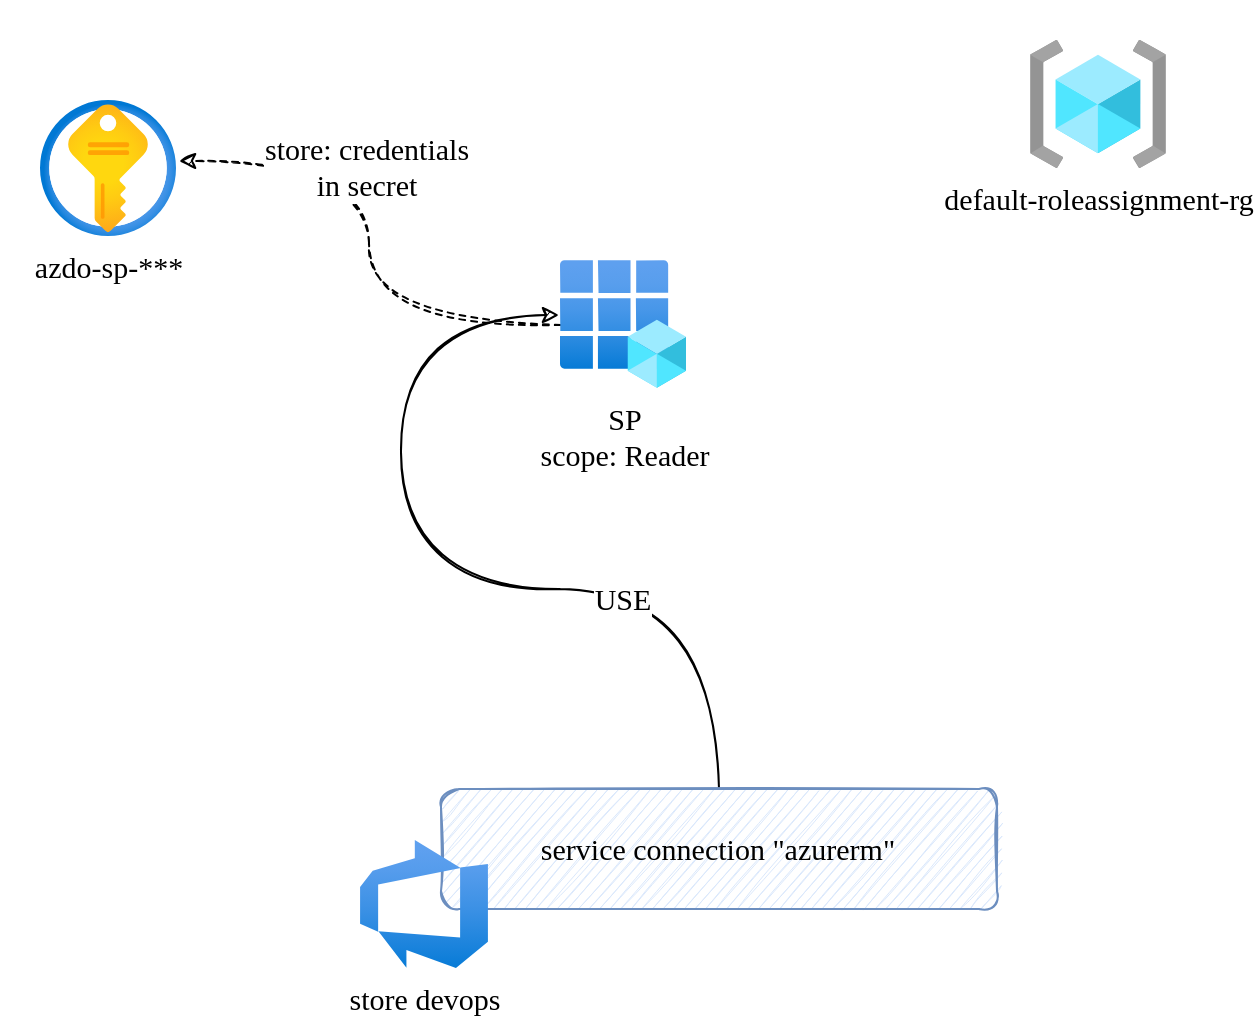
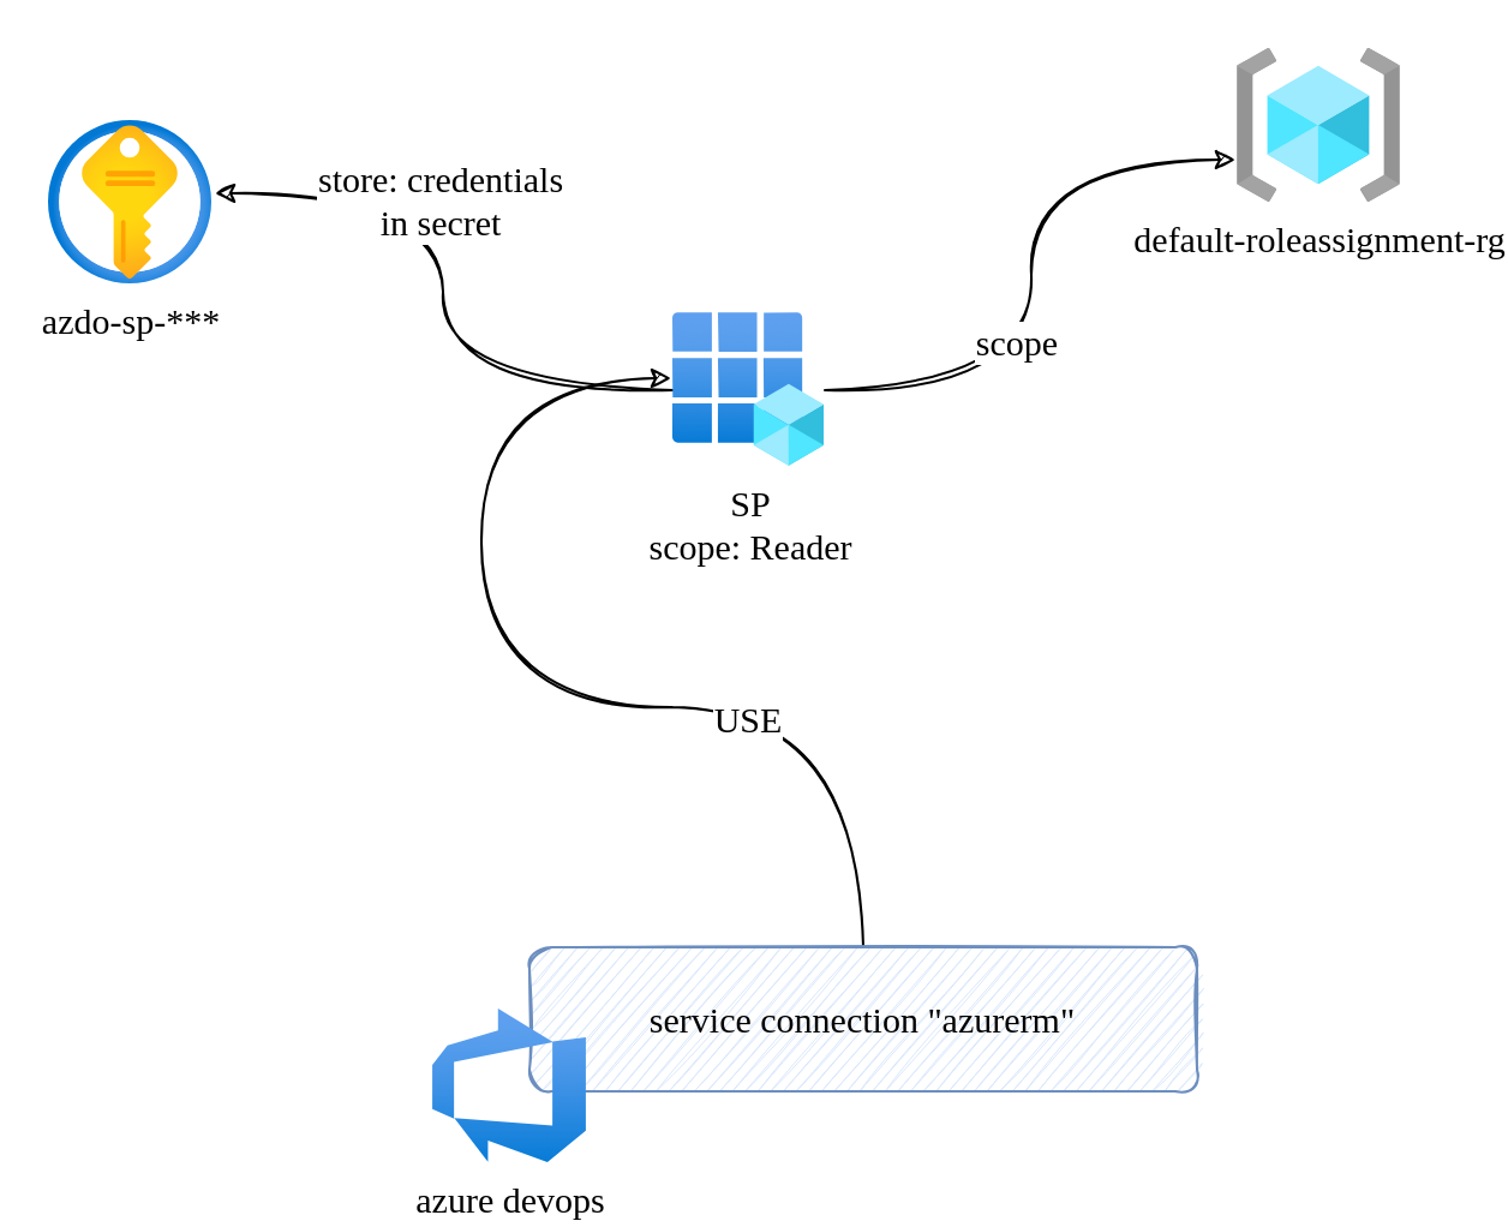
  <mxCell id="0" />
  <mxCell id="1" parent="0" />
- <mxCell id="2" style="edgeStyle=orthogonalEdgeStyle;rounded=0;orthogonalLoop=1;jettySize=auto;html=1;fontSize=15;comic=0;sketch=1;fontFamily=Architects Daughter;fontSource=https%3A%2F%2Ffonts.googleapis.com%2Fcss%3Ffamily%3DArchitects%2BDaughter;curved=1;entryX=1.015;entryY=0.441;entryDx=0;entryDy=0;entryPerimeter=0;dashed=1;" parent="1" source="6" target="8" edge="1"><mxGeometry relative="1" as="geometry" /></mxCell>
+ <mxCell id="2" style="edgeStyle=orthogonalEdgeStyle;rounded=0;orthogonalLoop=1;jettySize=auto;html=1;fontSize=15;comic=0;sketch=1;fontFamily=Architects Daughter;fontSource=https%3A%2F%2Ffonts.googleapis.com%2Fcss%3Ffamily%3DArchitects%2BDaughter;curved=1;entryX=1.015;entryY=0.441;entryDx=0;entryDy=0;entryPerimeter=0;" parent="1" source="6" target="8" edge="1"><mxGeometry relative="1" as="geometry" /></mxCell>
  <mxCell id="3" value="store: credentials&lt;br&gt;in secret" style="edgeLabel;html=1;align=center;verticalAlign=middle;resizable=0;points=[];fontSize=15;comic=0;fontFamily=Architects Daughter;fontSource=https%3A%2F%2Ffonts.googleapis.com%2Fcss%3Ffamily%3DArchitects%2BDaughter;" parent="2" vertex="1" connectable="0"><mxGeometry x="0.29" y="2" relative="1" as="geometry"><mxPoint as="offset" /></mxGeometry></mxCell>
+ <mxCell id="4" style="edgeStyle=orthogonalEdgeStyle;curved=1;rounded=0;comic=0;sketch=1;orthogonalLoop=1;jettySize=auto;html=1;entryX=-0.015;entryY=0.719;entryDx=0;entryDy=0;entryPerimeter=0;fontFamily=Architects Daughter;fontSource=https%3A%2F%2Ffonts.googleapis.com%2Fcss%3Ffamily%3DArchitects%2BDaughter;fontSize=15;" parent="1" source="6" target="7" edge="1"><mxGeometry relative="1" as="geometry" /></mxCell>
+ <mxCell id="5" value="scope" style="edgeLabel;html=1;align=center;verticalAlign=middle;resizable=0;points=[];fontSize=15;fontFamily=Architects Daughter;" parent="4" vertex="1" connectable="0"><mxGeometry x="-0.202" y="7" relative="1" as="geometry"><mxPoint as="offset" /></mxGeometry></mxCell>
  <mxCell id="6" value="SP&lt;br style=&quot;font-size: 15px;&quot;&gt;scope: Reader" style="aspect=fixed;html=1;points=[];align=center;image;fontSize=15;image=img/lib/azure2/identity/App_Registrations.svg;fontFamily=Architects Daughter;fontSource=https%3A%2F%2Ffonts.googleapis.com%2Fcss%3Ffamily%3DArchitects%2BDaughter;comic=0;" parent="1" vertex="1"><mxGeometry x="280" y="130" width="63" height="64" as="geometry" /></mxCell>
  <mxCell id="7" value="default-roleassignment-rg" style="aspect=fixed;html=1;points=[];align=center;image;fontSize=15;image=img/lib/azure2/general/Resource_Groups.svg;fontFamily=Architects Daughter;fontSource=https%3A%2F%2Ffonts.googleapis.com%2Fcss%3Ffamily%3DArchitects%2BDaughter;comic=0;" parent="1" vertex="1"><mxGeometry x="515" y="20" width="68" height="64" as="geometry" /></mxCell>
  <mxCell id="8" value="azdo-sp-***" style="aspect=fixed;html=1;points=[];align=center;image;fontSize=15;image=img/lib/azure2/security/Key_Vaults.svg;comic=0;fontFamily=Architects Daughter;fontSource=https%3A%2F%2Ffonts.googleapis.com%2Fcss%3Ffamily%3DArchitects%2BDaughter;" parent="1" vertex="1"><mxGeometry x="20" y="50" width="68" height="68" as="geometry" /></mxCell>
  <mxCell id="9" style="edgeStyle=orthogonalEdgeStyle;rounded=0;orthogonalLoop=1;jettySize=auto;html=1;entryX=-0.016;entryY=0.422;entryDx=0;entryDy=0;entryPerimeter=0;sketch=1;curved=1;" edge="1" parent="1" source="11" target="6"><mxGeometry relative="1" as="geometry" /></mxCell>
  <mxCell id="10" value="USE" style="edgeLabel;html=1;align=center;verticalAlign=middle;resizable=0;points=[];fontFamily=Architects Daughter;fontSource=https%3A%2F%2Ffonts.googleapis.com%2Fcss%3Ffamily%3DArchitects%2BDaughter;fontSize=15;" vertex="1" connectable="0" parent="9"><mxGeometry x="-0.373" y="4" relative="1" as="geometry"><mxPoint as="offset" /></mxGeometry></mxCell>
  <mxCell id="11" value="service connection &quot;azurerm&quot;" style="rounded=1;whiteSpace=wrap;html=1;fontFamily=Architects Daughter;fontSource=https%3A%2F%2Ffonts.googleapis.com%2Fcss%3Ffamily%3DArchitects%2BDaughter;fontSize=15;sketch=1;fillColor=#dae8fc;strokeColor=#6c8ebf;" parent="1" vertex="1"><mxGeometry x="220" y="394" width="278" height="60" as="geometry" /></mxCell>
- <mxCell id="12" value="store devops" style="aspect=fixed;html=1;points=[];align=center;image;fontSize=15;image=img/lib/azure2/devops/Azure_DevOps.svg;fontFamily=Architects Daughter;fontSource=https%3A%2F%2Ffonts.googleapis.com%2Fcss%3Ffamily%3DArchitects%2BDaughter;" vertex="1" parent="1"><mxGeometry x="180" y="420" width="64" height="64" as="geometry" /></mxCell>
+ <mxCell id="12" value="azure devops" style="aspect=fixed;html=1;points=[];align=center;image;fontSize=15;image=img/lib/azure2/devops/Azure_DevOps.svg;fontFamily=Architects Daughter;fontSource=https%3A%2F%2Ffonts.googleapis.com%2Fcss%3Ffamily%3DArchitects%2BDaughter;" vertex="1" parent="1"><mxGeometry x="180" y="420" width="64" height="64" as="geometry" /></mxCell>
